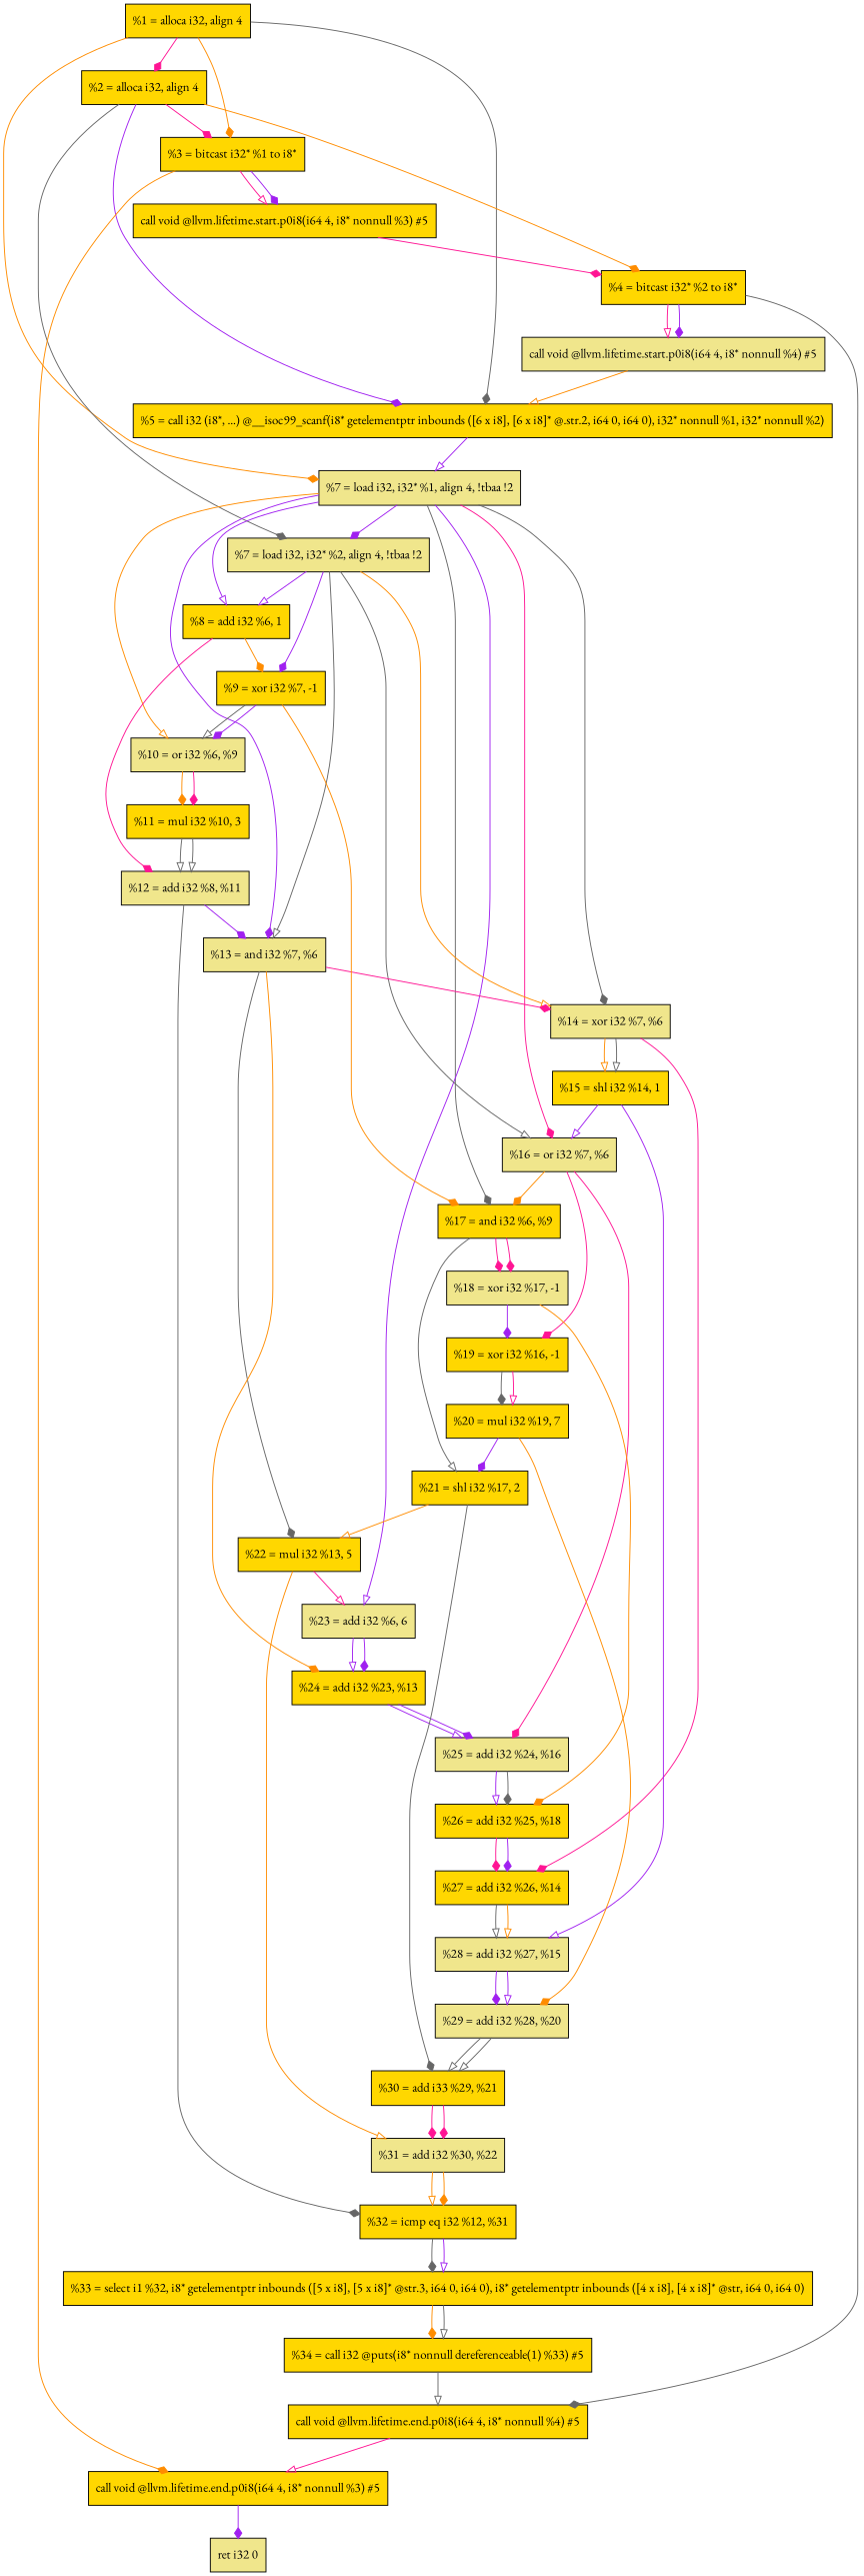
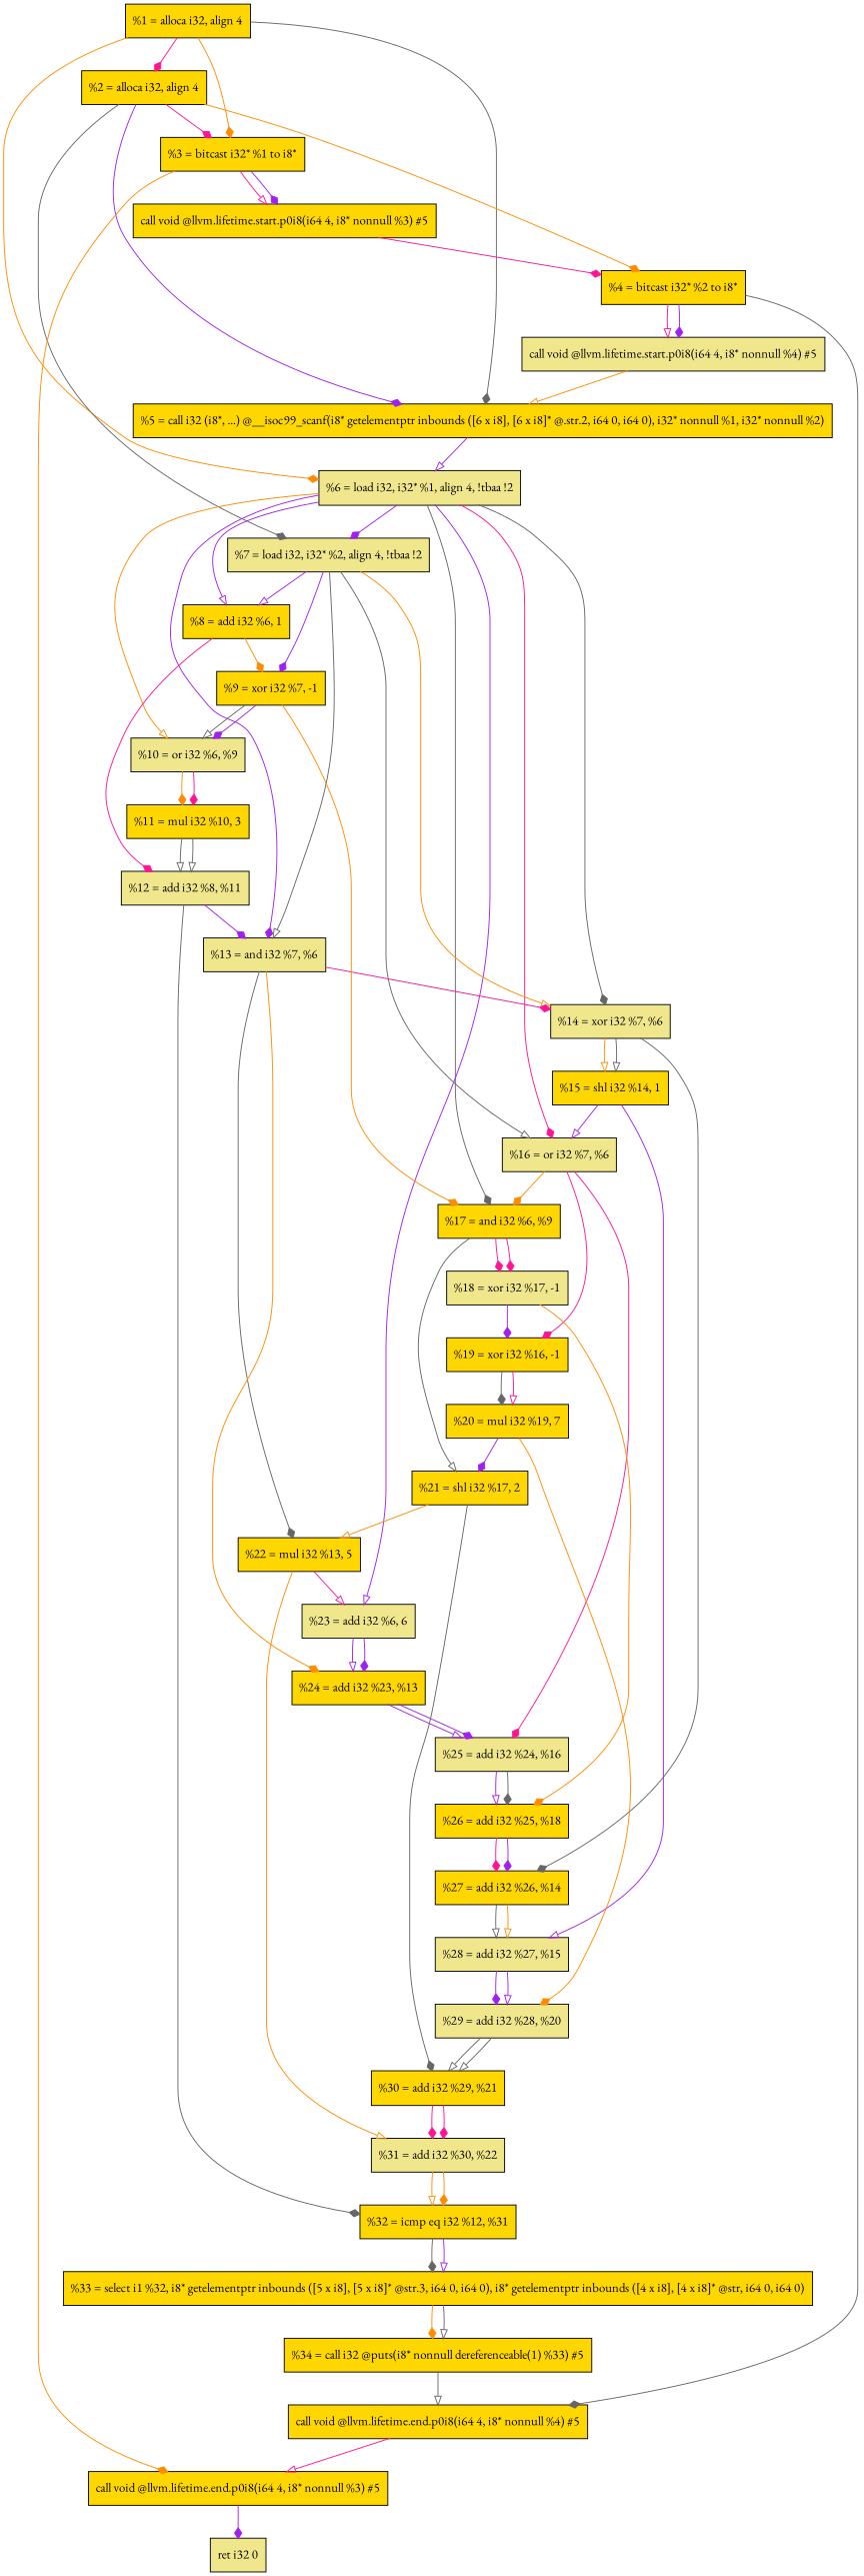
  digraph {
    fontname="EB Garamond"
    node [fillcolor=gold fontname="EB Garamond" shape=record style=filled]
    edge [arrowhead=diamond color=purple fontname="EB Garamond"]
    n1 [label="  %1 = alloca i32, align 4"]
    n2 [label="  %2 = alloca i32, align 4"]
    n3 [label="  %3 = bitcast i32* %1 to i8*"]
    n4 [label="  %5 = call i32 (i8*, ...) @__isoc99_scanf(i8* getelementptr inbounds ([6 x i8], [6 x i8]* @.str.2, i64 0, i64 0), i32* nonnull %1, i32* nonnull %2)"]
-   n5 [fillcolor=khaki label="%7 = load i32, i32* %1, align 4, !tbaa !2"]
+   n5 [fillcolor=khaki label="  %6 = load i32, i32* %1, align 4, !tbaa !2"]
    n6 [label="  %4 = bitcast i32* %2 to i8*"]
    n7 [fillcolor=khaki label="  %7 = load i32, i32* %2, align 4, !tbaa !2"]
    n8 [label="  call void @llvm.lifetime.start.p0i8(i64 4, i8* nonnull %3) #5"]
    n9 [label="  call void @llvm.lifetime.end.p0i8(i64 4, i8* nonnull %3) #5"]
    n10 [label="  %8 = add i32 %6, 1"]
    n11 [fillcolor=khaki label="  %10 = or i32 %6, %9"]
    n12 [fillcolor=khaki label="  %13 = and i32 %7, %6"]
    n13 [fillcolor=khaki label="  %14 = xor i32 %7, %6"]
    n14 [fillcolor=khaki label="  %16 = or i32 %7, %6"]
    n15 [label="  %17 = and i32 %6, %9"]
    n16 [fillcolor=khaki label="  %23 = add i32 %6, 6"]
    n17 [fillcolor=khaki label="  call void @llvm.lifetime.start.p0i8(i64 4, i8* nonnull %4) #5"]
    n18 [label="  call void @llvm.lifetime.end.p0i8(i64 4, i8* nonnull %4) #5"]
    n19 [label="  %9 = xor i32 %7, -1"]
    n20 [fillcolor=khaki label="  ret i32 0"]
    n21 [fillcolor=khaki label="  %12 = add i32 %8, %11"]
    n22 [label="  %11 = mul i32 %10, 3"]
    n23 [label="  %22 = mul i32 %13, 5"]
    n24 [label="  %24 = add i32 %23, %13"]
    n25 [label="  %15 = shl i32 %14, 1"]
    n26 [label="  %27 = add i32 %26, %14"]
    n27 [label="  %19 = xor i32 %16, -1"]
    n28 [fillcolor=khaki label="  %25 = add i32 %24, %16"]
    n29 [fillcolor=khaki label="  %18 = xor i32 %17, -1"]
    n30 [label="  %21 = shl i32 %17, 2"]
    n31 [label="  %32 = icmp eq i32 %12, %31"]
    n32 [label="  %33 = select i1 %32, i8* getelementptr inbounds ([5 x i8], [5 x i8]* @str.3, i64 0, i64 0), i8* getelementptr inbounds ([4 x i8], [4 x i8]* @str, i64 0, i64 0)"]
    n33 [fillcolor=khaki label="  %31 = add i32 %30, %22"]
    n34 [fillcolor=khaki label="  %28 = add i32 %27, %15"]
    n35 [fillcolor=khaki label="  %29 = add i32 %28, %20"]
    n36 [label="  %20 = mul i32 %19, 7"]
    n37 [label="  %26 = add i32 %25, %18"]
-   n38 [label="%30 = add i33 %29, %21"]
+   n38 [label="  %30 = add i32 %29, %21"]
    n39 [label="  %34 = call i32 @puts(i8* nonnull dereferenceable(1) %33) #5"]
    n1 -> n2 [color=deeppink]
    n1 -> n3 [color=darkorange]
    n1 -> n4 [color=gray40]
    n1 -> n5 [color=darkorange]
    n2 -> n3 [color=deeppink]
    n2 -> n4
    n2 -> n6 [color=darkorange]
    n2 -> n7 [color=gray40]
    n3 -> n8 [arrowhead=onormal color=deeppink]
    n3 -> n8
    n3 -> n9 [color=darkorange]
    n4 -> n5 [arrowhead=onormal]
    n5 -> n7
    n5 -> n10 [arrowhead=onormal]
    n5 -> n11 [arrowhead=onormal color=darkorange]
    n5 -> n12
    n5 -> n13 [color=gray40]
    n5 -> n14 [color=deeppink]
    n5 -> n15 [color=gray40]
    n5 -> n16 [arrowhead=onormal]
    n6 -> n17 [arrowhead=onormal color=deeppink]
    n6 -> n17
    n6 -> n18 [color=gray40]
    n7 -> n10 [arrowhead=onormal]
    n7 -> n12 [arrowhead=onormal color=gray40]
    n7 -> n13 [arrowhead=onormal color=darkorange]
    n7 -> n14 [arrowhead=onormal color=gray40]
    n7 -> n19
    n8 -> n6 [color=deeppink]
    n9 -> n20
    n10 -> n19 [color=darkorange]
    n10 -> n21 [color=deeppink]
    n11 -> n22 [color=darkorange]
    n11 -> n22 [color=deeppink]
    n12 -> n13 [color=deeppink]
    n12 -> n23 [color=gray40]
    n12 -> n24 [color=darkorange]
    n13 -> n25 [arrowhead=onormal color=darkorange]
    n13 -> n25 [arrowhead=onormal color=gray40]
-   n13 -> n26 [color=deeppink]
+   n13 -> n26 [color=gray40]
    n14 -> n15 [color=darkorange]
    n14 -> n27 [color=deeppink]
    n14 -> n28 [color=deeppink]
    n15 -> n29 [color=deeppink]
    n15 -> n29 [color=deeppink]
    n15 -> n30 [arrowhead=onormal color=gray40]
    n16 -> n24 [arrowhead=onormal]
    n16 -> n24
    n17 -> n4 [arrowhead=onormal color=darkorange]
    n18 -> n9 [arrowhead=onormal color=deeppink]
    n19 -> n11 [arrowhead=onormal color=gray40]
    n19 -> n11
    n19 -> n15 [color=darkorange]
    n21 -> n12
    n21 -> n31 [color=gray40]
    n22 -> n21 [arrowhead=onormal color=gray40]
    n22 -> n21 [arrowhead=onormal color=gray40]
    n23 -> n16 [arrowhead=onormal color=deeppink]
    n23 -> n33 [arrowhead=onormal color=darkorange]
    n24 -> n28 [arrowhead=onormal]
    n24 -> n28
    n25 -> n14 [arrowhead=onormal]
    n25 -> n34 [arrowhead=onormal]
    n26 -> n34 [arrowhead=onormal color=gray40]
    n26 -> n34 [arrowhead=onormal color=darkorange]
    n27 -> n36 [color=gray40]
    n27 -> n36 [arrowhead=onormal color=deeppink]
    n28 -> n37 [arrowhead=onormal]
    n28 -> n37 [color=gray40]
    n29 -> n27
    n29 -> n37 [color=darkorange]
    n30 -> n23 [arrowhead=onormal color=darkorange]
    n30 -> n38 [color=gray40]
    n31 -> n32 [color=gray40]
    n31 -> n32 [arrowhead=onormal]
    n32 -> n39 [color=darkorange]
    n32 -> n39 [arrowhead=onormal color=gray40]
    n33 -> n31 [arrowhead=onormal color=darkorange]
    n33 -> n31 [color=darkorange]
    n34 -> n35
    n34 -> n35 [arrowhead=onormal]
    n35 -> n38 [arrowhead=onormal color=gray40]
    n35 -> n38 [arrowhead=onormal color=gray40]
    n36 -> n30
    n36 -> n35 [color=darkorange]
    n37 -> n26 [color=deeppink]
    n37 -> n26
    n38 -> n33 [color=deeppink]
    n38 -> n33 [color=deeppink]
    n39 -> n18 [arrowhead=onormal color=gray40]
  }
